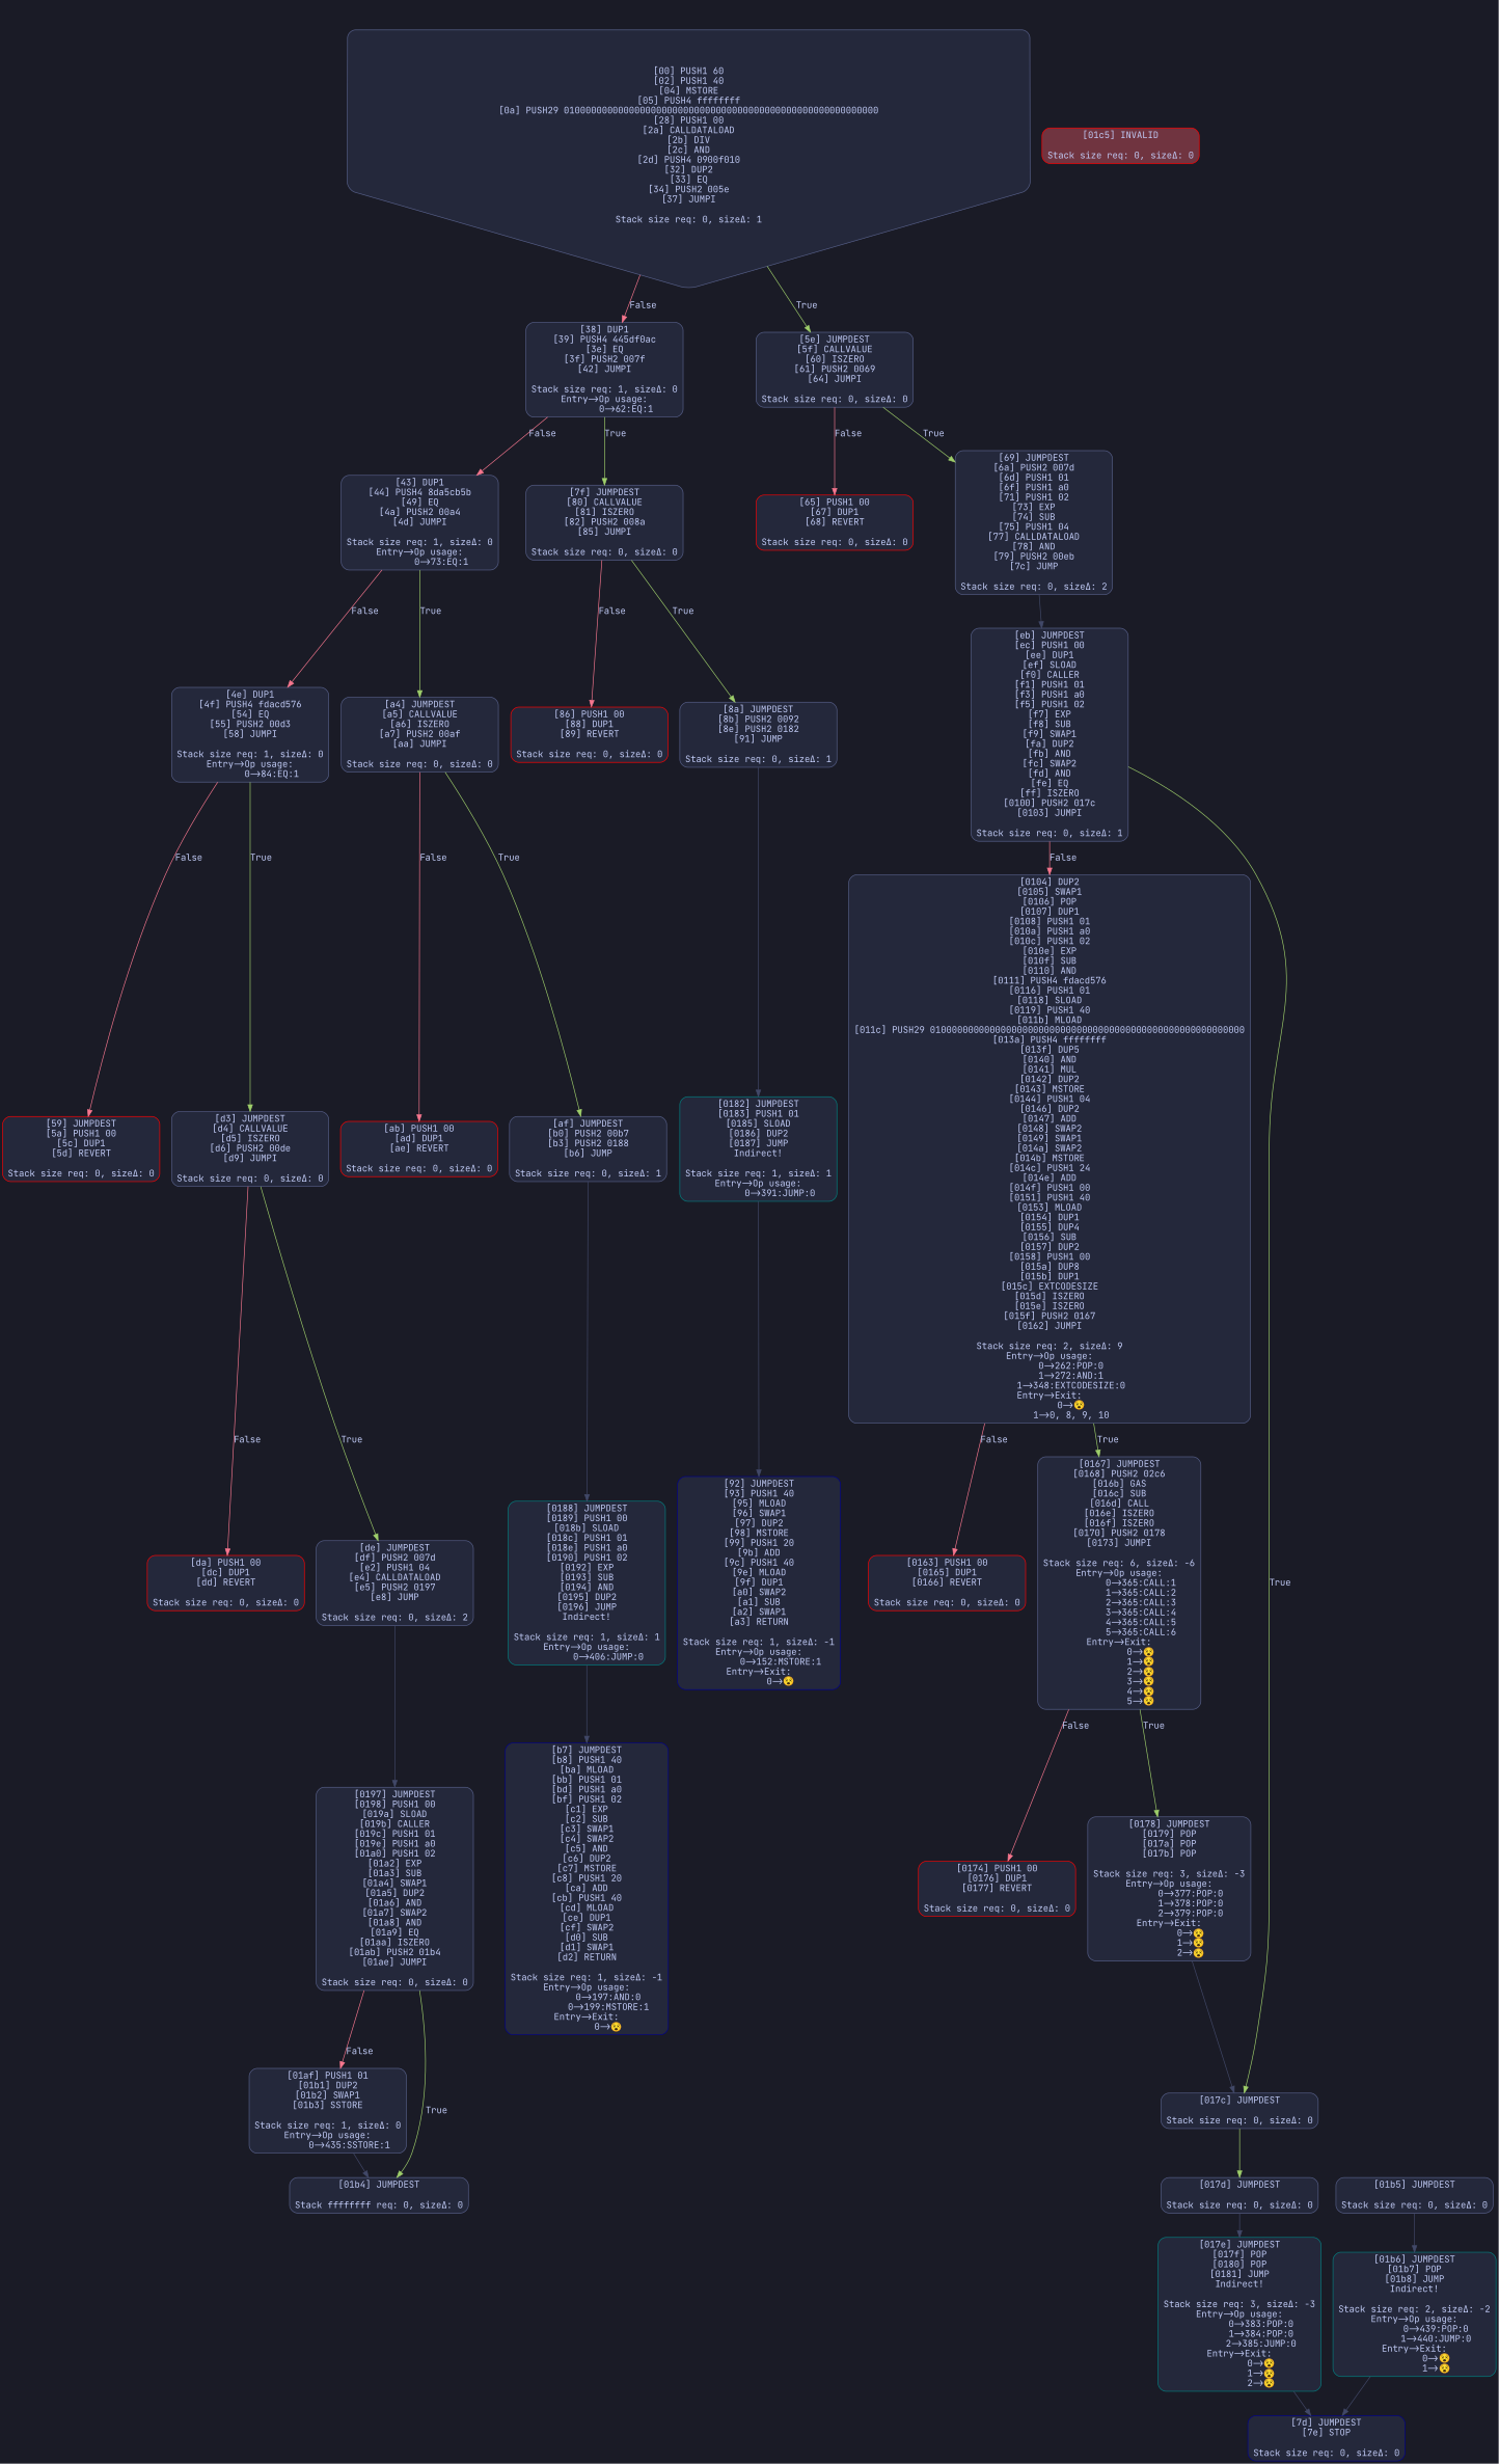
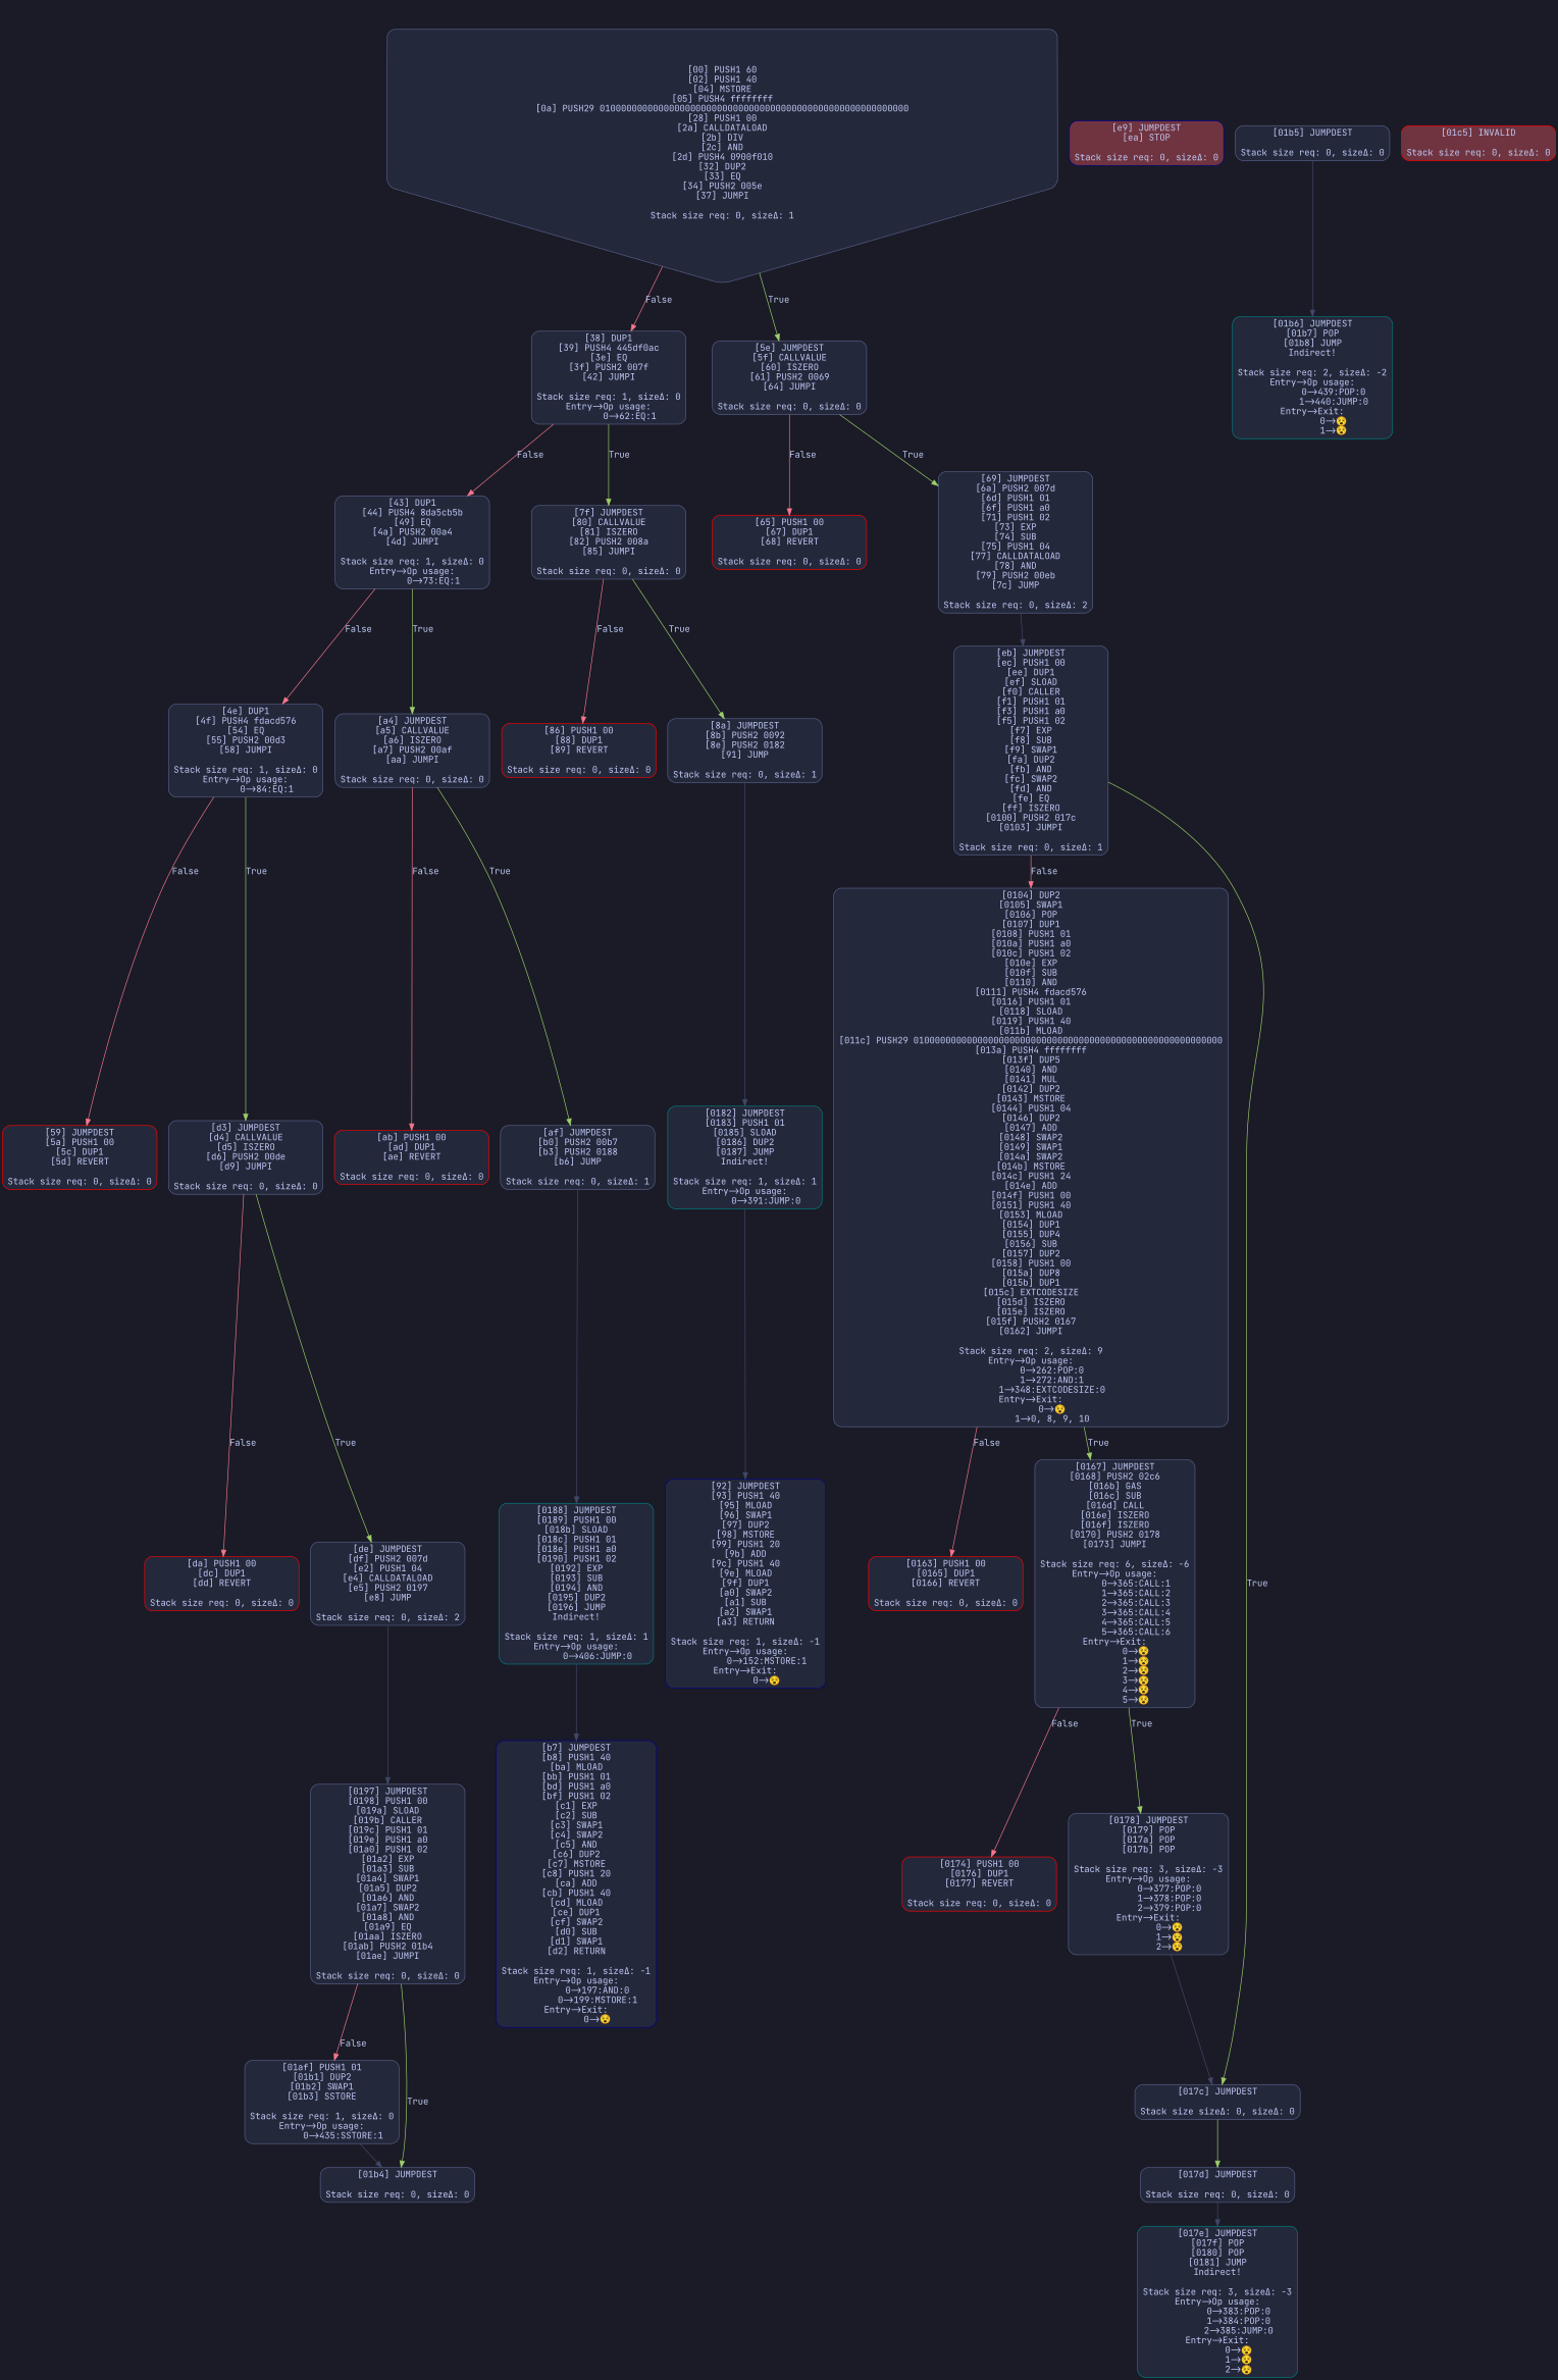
  digraph {
    bgcolor="#1a1b26"
    fontname="JetBrains Mono"
    node [color="#565f89" fillcolor="#24283b" fontcolor="#c0caf5" fontname="JetBrains Mono" shape=box style="filled, rounded"]
    edge [color="#9ece6a" fontcolor="#c0caf5" fontname="JetBrains Mono"]
    n1 [label="[00] PUSH1 60\n[02] PUSH1 40\n[04] MSTORE\n[05] PUSH4 ffffffff\n[0a] PUSH29 0100000000000000000000000000000000000000000000000000000000\n[28] PUSH1 00\n[2a] CALLDATALOAD\n[2b] DIV\n[2c] AND\n[2d] PUSH4 0900f010\n[32] DUP2\n[33] EQ\n[34] PUSH2 005e\n[37] JUMPI\n\nStack size req: 0, sizeΔ: 1\n" shape=invhouse]
    n2 [label="[38] DUP1\n[39] PUSH4 445df0ac\n[3e] EQ\n[3f] PUSH2 007f\n[42] JUMPI\n\nStack size req: 1, sizeΔ: 0\nEntry->Op usage:\n	0->62:EQ:1\n"]
    n3 [label="[5e] JUMPDEST\n[5f] CALLVALUE\n[60] ISZERO\n[61] PUSH2 0069\n[64] JUMPI\n\nStack size req: 0, sizeΔ: 0\n"]
    n4 [label="[43] DUP1\n[44] PUSH4 8da5cb5b\n[49] EQ\n[4a] PUSH2 00a4\n[4d] JUMPI\n\nStack size req: 1, sizeΔ: 0\nEntry->Op usage:\n	0->73:EQ:1\n"]
    n5 [label="[7f] JUMPDEST\n[80] CALLVALUE\n[81] ISZERO\n[82] PUSH2 008a\n[85] JUMPI\n\nStack size req: 0, sizeΔ: 0\n"]
    n6 [color=red label="[65] PUSH1 00\n[67] DUP1\n[68] REVERT\n\nStack size req: 0, sizeΔ: 0\n"]
    n7 [label="[69] JUMPDEST\n[6a] PUSH2 007d\n[6d] PUSH1 01\n[6f] PUSH1 a0\n[71] PUSH1 02\n[73] EXP\n[74] SUB\n[75] PUSH1 04\n[77] CALLDATALOAD\n[78] AND\n[79] PUSH2 00eb\n[7c] JUMP\n\nStack size req: 0, sizeΔ: 2\n"]
    n8 [label="[4e] DUP1\n[4f] PUSH4 fdacd576\n[54] EQ\n[55] PUSH2 00d3\n[58] JUMPI\n\nStack size req: 1, sizeΔ: 0\nEntry->Op usage:\n	0->84:EQ:1\n"]
    n9 [label="[a4] JUMPDEST\n[a5] CALLVALUE\n[a6] ISZERO\n[a7] PUSH2 00af\n[aa] JUMPI\n\nStack size req: 0, sizeΔ: 0\n"]
    n10 [color=red label="[86] PUSH1 00\n[88] DUP1\n[89] REVERT\n\nStack size req: 0, sizeΔ: 0\n"]
    n11 [label="[8a] JUMPDEST\n[8b] PUSH2 0092\n[8e] PUSH2 0182\n[91] JUMP\n\nStack size req: 0, sizeΔ: 1\n"]
    n12 [color=red label="[59] JUMPDEST\n[5a] PUSH1 00\n[5c] DUP1\n[5d] REVERT\n\nStack size req: 0, sizeΔ: 0\n"]
    n13 [label="[d3] JUMPDEST\n[d4] CALLVALUE\n[d5] ISZERO\n[d6] PUSH2 00de\n[d9] JUMPI\n\nStack size req: 0, sizeΔ: 0\n"]
    n14 [color=red label="[ab] PUSH1 00\n[ad] DUP1\n[ae] REVERT\n\nStack size req: 0, sizeΔ: 0\n"]
    n15 [label="[af] JUMPDEST\n[b0] PUSH2 00b7\n[b3] PUSH2 0188\n[b6] JUMP\n\nStack size req: 0, sizeΔ: 1\n"]
    n16 [color=red label="[da] PUSH1 00\n[dc] DUP1\n[dd] REVERT\n\nStack size req: 0, sizeΔ: 0\n"]
    n17 [label="[de] JUMPDEST\n[df] PUSH2 007d\n[e2] PUSH1 04\n[e4] CALLDATALOAD\n[e5] PUSH2 0197\n[e8] JUMP\n\nStack size req: 0, sizeΔ: 2\n"]
    n18 [label="[eb] JUMPDEST\n[ec] PUSH1 00\n[ee] DUP1\n[ef] SLOAD\n[f0] CALLER\n[f1] PUSH1 01\n[f3] PUSH1 a0\n[f5] PUSH1 02\n[f7] EXP\n[f8] SUB\n[f9] SWAP1\n[fa] DUP2\n[fb] AND\n[fc] SWAP2\n[fd] AND\n[fe] EQ\n[ff] ISZERO\n[0100] PUSH2 017c\n[0103] JUMPI\n\nStack size req: 0, sizeΔ: 1\n"]
    n19 [label="[0104] DUP2\n[0105] SWAP1\n[0106] POP\n[0107] DUP1\n[0108] PUSH1 01\n[010a] PUSH1 a0\n[010c] PUSH1 02\n[010e] EXP\n[010f] SUB\n[0110] AND\n[0111] PUSH4 fdacd576\n[0116] PUSH1 01\n[0118] SLOAD\n[0119] PUSH1 40\n[011b] MLOAD\n[011c] PUSH29 0100000000000000000000000000000000000000000000000000000000\n[013a] PUSH4 ffffffff\n[013f] DUP5\n[0140] AND\n[0141] MUL\n[0142] DUP2\n[0143] MSTORE\n[0144] PUSH1 04\n[0146] DUP2\n[0147] ADD\n[0148] SWAP2\n[0149] SWAP1\n[014a] SWAP2\n[014b] MSTORE\n[014c] PUSH1 24\n[014e] ADD\n[014f] PUSH1 00\n[0151] PUSH1 40\n[0153] MLOAD\n[0154] DUP1\n[0155] DUP4\n[0156] SUB\n[0157] DUP2\n[0158] PUSH1 00\n[015a] DUP8\n[015b] DUP1\n[015c] EXTCODESIZE\n[015d] ISZERO\n[015e] ISZERO\n[015f] PUSH2 0167\n[0162] JUMPI\n\nStack size req: 2, sizeΔ: 9\nEntry->Op usage:\n	0->262:POP:0\n	1->272:AND:1\n	1->348:EXTCODESIZE:0\nEntry->Exit:\n	0->😵\n	1->0, 8, 9, 10\n"]
-   n20 [label="[017c] JUMPDEST\n\nStack size req: 0, sizeΔ: 0\n"]
-   n21 [color=darkblue label="[7d] JUMPDEST\n[7e] STOP\n\nStack size req: 0, sizeΔ: 0\n"]
+   n20 [label="[017c] JUMPDEST\n\nStack size sizeΔ: 0, sizeΔ: 0\n"]
    n22 [color=teal label="[0182] JUMPDEST\n[0183] PUSH1 01\n[0185] SLOAD\n[0186] DUP2\n[0187] JUMP\nIndirect!\n\nStack size req: 1, sizeΔ: 1\nEntry->Op usage:\n	0->391:JUMP:0\n"]
    n23 [color=darkblue label="[92] JUMPDEST\n[93] PUSH1 40\n[95] MLOAD\n[96] SWAP1\n[97] DUP2\n[98] MSTORE\n[99] PUSH1 20\n[9b] ADD\n[9c] PUSH1 40\n[9e] MLOAD\n[9f] DUP1\n[a0] SWAP2\n[a1] SUB\n[a2] SWAP1\n[a3] RETURN\n\nStack size req: 1, sizeΔ: -1\nEntry->Op usage:\n	0->152:MSTORE:1\nEntry->Exit:\n	0->😵\n"]
    n24 [color=teal label="[0188] JUMPDEST\n[0189] PUSH1 00\n[018b] SLOAD\n[018c] PUSH1 01\n[018e] PUSH1 a0\n[0190] PUSH1 02\n[0192] EXP\n[0193] SUB\n[0194] AND\n[0195] DUP2\n[0196] JUMP\nIndirect!\n\nStack size req: 1, sizeΔ: 1\nEntry->Op usage:\n	0->406:JUMP:0\n"]
    n25 [color=darkblue label="[b7] JUMPDEST\n[b8] PUSH1 40\n[ba] MLOAD\n[bb] PUSH1 01\n[bd] PUSH1 a0\n[bf] PUSH1 02\n[c1] EXP\n[c2] SUB\n[c3] SWAP1\n[c4] SWAP2\n[c5] AND\n[c6] DUP2\n[c7] MSTORE\n[c8] PUSH1 20\n[ca] ADD\n[cb] PUSH1 40\n[cd] MLOAD\n[ce] DUP1\n[cf] SWAP2\n[d0] SUB\n[d1] SWAP1\n[d2] RETURN\n\nStack size req: 1, sizeΔ: -1\nEntry->Op usage:\n	0->197:AND:0\n	0->199:MSTORE:1\nEntry->Exit:\n	0->😵\n"]
    n26 [label="[0197] JUMPDEST\n[0198] PUSH1 00\n[019a] SLOAD\n[019b] CALLER\n[019c] PUSH1 01\n[019e] PUSH1 a0\n[01a0] PUSH1 02\n[01a2] EXP\n[01a3] SUB\n[01a4] SWAP1\n[01a5] DUP2\n[01a6] AND\n[01a7] SWAP2\n[01a8] AND\n[01a9] EQ\n[01aa] ISZERO\n[01ab] PUSH2 01b4\n[01ae] JUMPI\n\nStack size req: 0, sizeΔ: 0\n"]
    n27 [label="[01af] PUSH1 01\n[01b1] DUP2\n[01b2] SWAP1\n[01b3] SSTORE\n\nStack size req: 1, sizeΔ: 0\nEntry->Op usage:\n	0->435:SSTORE:1\n"]
-   n28 [label="[01b4] JUMPDEST\n\nStack ffffffff req: 0, sizeΔ: 0\n"]
+   n28 [label="[01b4] JUMPDEST\n\nStack size req: 0, sizeΔ: 0\n"]
+   n29 [color=darkblue fillcolor="#703440" label="[e9] JUMPDEST\n[ea] STOP\n\nStack size req: 0, sizeΔ: 0\n"]
    n30 [color=red label="[0163] PUSH1 00\n[0165] DUP1\n[0166] REVERT\n\nStack size req: 0, sizeΔ: 0\n"]
    n31 [label="[0167] JUMPDEST\n[0168] PUSH2 02c6\n[016b] GAS\n[016c] SUB\n[016d] CALL\n[016e] ISZERO\n[016f] ISZERO\n[0170] PUSH2 0178\n[0173] JUMPI\n\nStack size req: 6, sizeΔ: -6\nEntry->Op usage:\n	0->365:CALL:1\n	1->365:CALL:2\n	2->365:CALL:3\n	3->365:CALL:4\n	4->365:CALL:5\n	5->365:CALL:6\nEntry->Exit:\n	0->😵\n	1->😵\n	2->😵\n	3->😵\n	4->😵\n	5->😵\n"]
    n32 [label="[017d] JUMPDEST\n\nStack size req: 0, sizeΔ: 0\n"]
    n33 [color=red label="[0174] PUSH1 00\n[0176] DUP1\n[0177] REVERT\n\nStack size req: 0, sizeΔ: 0\n"]
    n34 [label="[0178] JUMPDEST\n[0179] POP\n[017a] POP\n[017b] POP\n\nStack size req: 3, sizeΔ: -3\nEntry->Op usage:\n	0->377:POP:0\n	1->378:POP:0\n	2->379:POP:0\nEntry->Exit:\n	0->😵\n	1->😵\n	2->😵\n"]
    n35 [color=teal label="[017e] JUMPDEST\n[017f] POP\n[0180] POP\n[0181] JUMP\nIndirect!\n\nStack size req: 3, sizeΔ: -3\nEntry->Op usage:\n	0->383:POP:0\n	1->384:POP:0\n	2->385:JUMP:0\nEntry->Exit:\n	0->😵\n	1->😵\n	2->😵\n"]
    n36 [label="[01b5] JUMPDEST\n\nStack size req: 0, sizeΔ: 0\n"]
    n37 [color=teal label="[01b6] JUMPDEST\n[01b7] POP\n[01b8] JUMP\nIndirect!\n\nStack size req: 2, sizeΔ: -2\nEntry->Op usage:\n	0->439:POP:0\n	1->440:JUMP:0\nEntry->Exit:\n	0->😵\n	1->😵\n"]
    n38 [color=red fillcolor="#703440" label="[01c5] INVALID\n\nStack size req: 0, sizeΔ: 0\n"]
    n1 -> n2 [color="#f7768e" label=False]
    n1 -> n3 [label=True]
    n2 -> n4 [color="#f7768e" label=False]
    n2 -> n5 [label=True]
    n3 -> n6 [color="#f7768e" label=False]
    n3 -> n7 [label=True]
    n4 -> n8 [color="#f7768e" label=False]
    n4 -> n9 [label=True]
    n5 -> n10 [color="#f7768e" label=False]
    n5 -> n11 [label=True]
    n7 -> n18 [color="#414868"]
    n8 -> n12 [color="#f7768e" label=False]
    n8 -> n13 [label=True]
    n9 -> n14 [color="#f7768e" label=False]
    n9 -> n15 [label=True]
    n11 -> n22 [color="#414868"]
    n13 -> n16 [color="#f7768e" label=False]
    n13 -> n17 [label=True]
    n15 -> n24 [color="#414868"]
    n17 -> n26 [color="#414868"]
    n18 -> n19 [color="#f7768e" label=False]
    n18 -> n20 [label=True]
    n19 -> n30 [color="#f7768e" label=False]
    n19 -> n31 [label=True]
    n20 -> n32
    n22 -> n23 [color="#414868"]
    n24 -> n25 [color="#414868"]
    n26 -> n27 [color="#f7768e" label=False]
    n26 -> n28 [label=True]
    n27 -> n28 [color="#414868"]
    n31 -> n33 [color="#f7768e" label=False]
    n31 -> n34 [label=True]
    n32 -> n35 [color="#414868"]
    n34 -> n20 [color="#414868"]
-   n35 -> n21 [color="#414868"]
    n36 -> n37 [color="#414868"]
-   n37 -> n21 [color="#414868"]
  }
